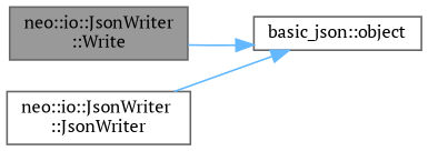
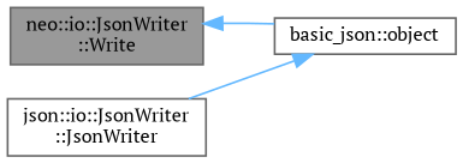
  digraph {
    fontname="PT Serif"
    rankdir=LR
    node [color=grey40 fillcolor=white fontname="PT Serif" fontsize=10 shape=box style=filled]
    edge [color=steelblue1 fontname="PT Serif" fontsize=10 labelfontname=Helvetica labelfontsize=10 style=solid]
    n1 [color=gray40 fillcolor=grey60 fontcolor=black height=0.2 label="neo::io::JsonWriter\l::Write" width=0.4]
    n2 [height=0.2 label="basic_json::object" width=0.4]
-   n3 [height=0.2 label="neo::io::JsonWriter\l::JsonWriter" width=0.4]
-   n1 -> n2
+   n3 [height=0.2 label="json::io::JsonWriter\l::JsonWriter" width=0.4]
+   n2 -> n1
    n3 -> n2
  }
